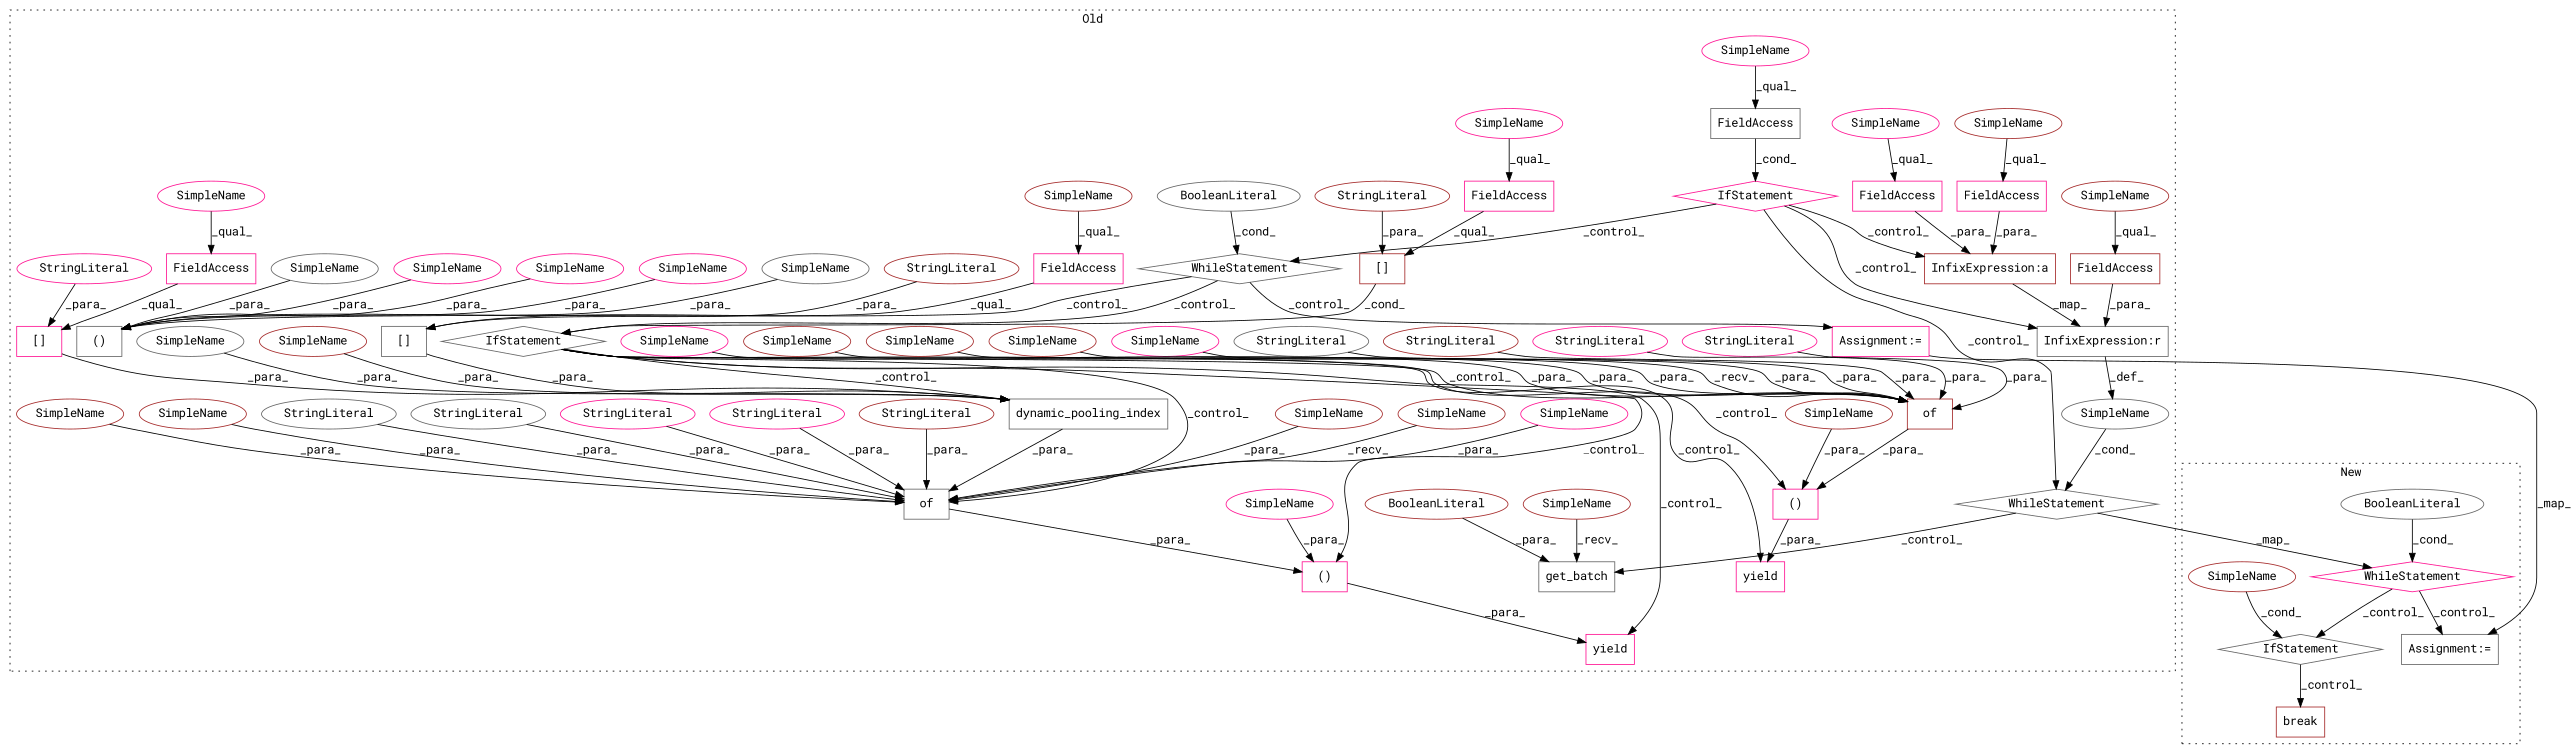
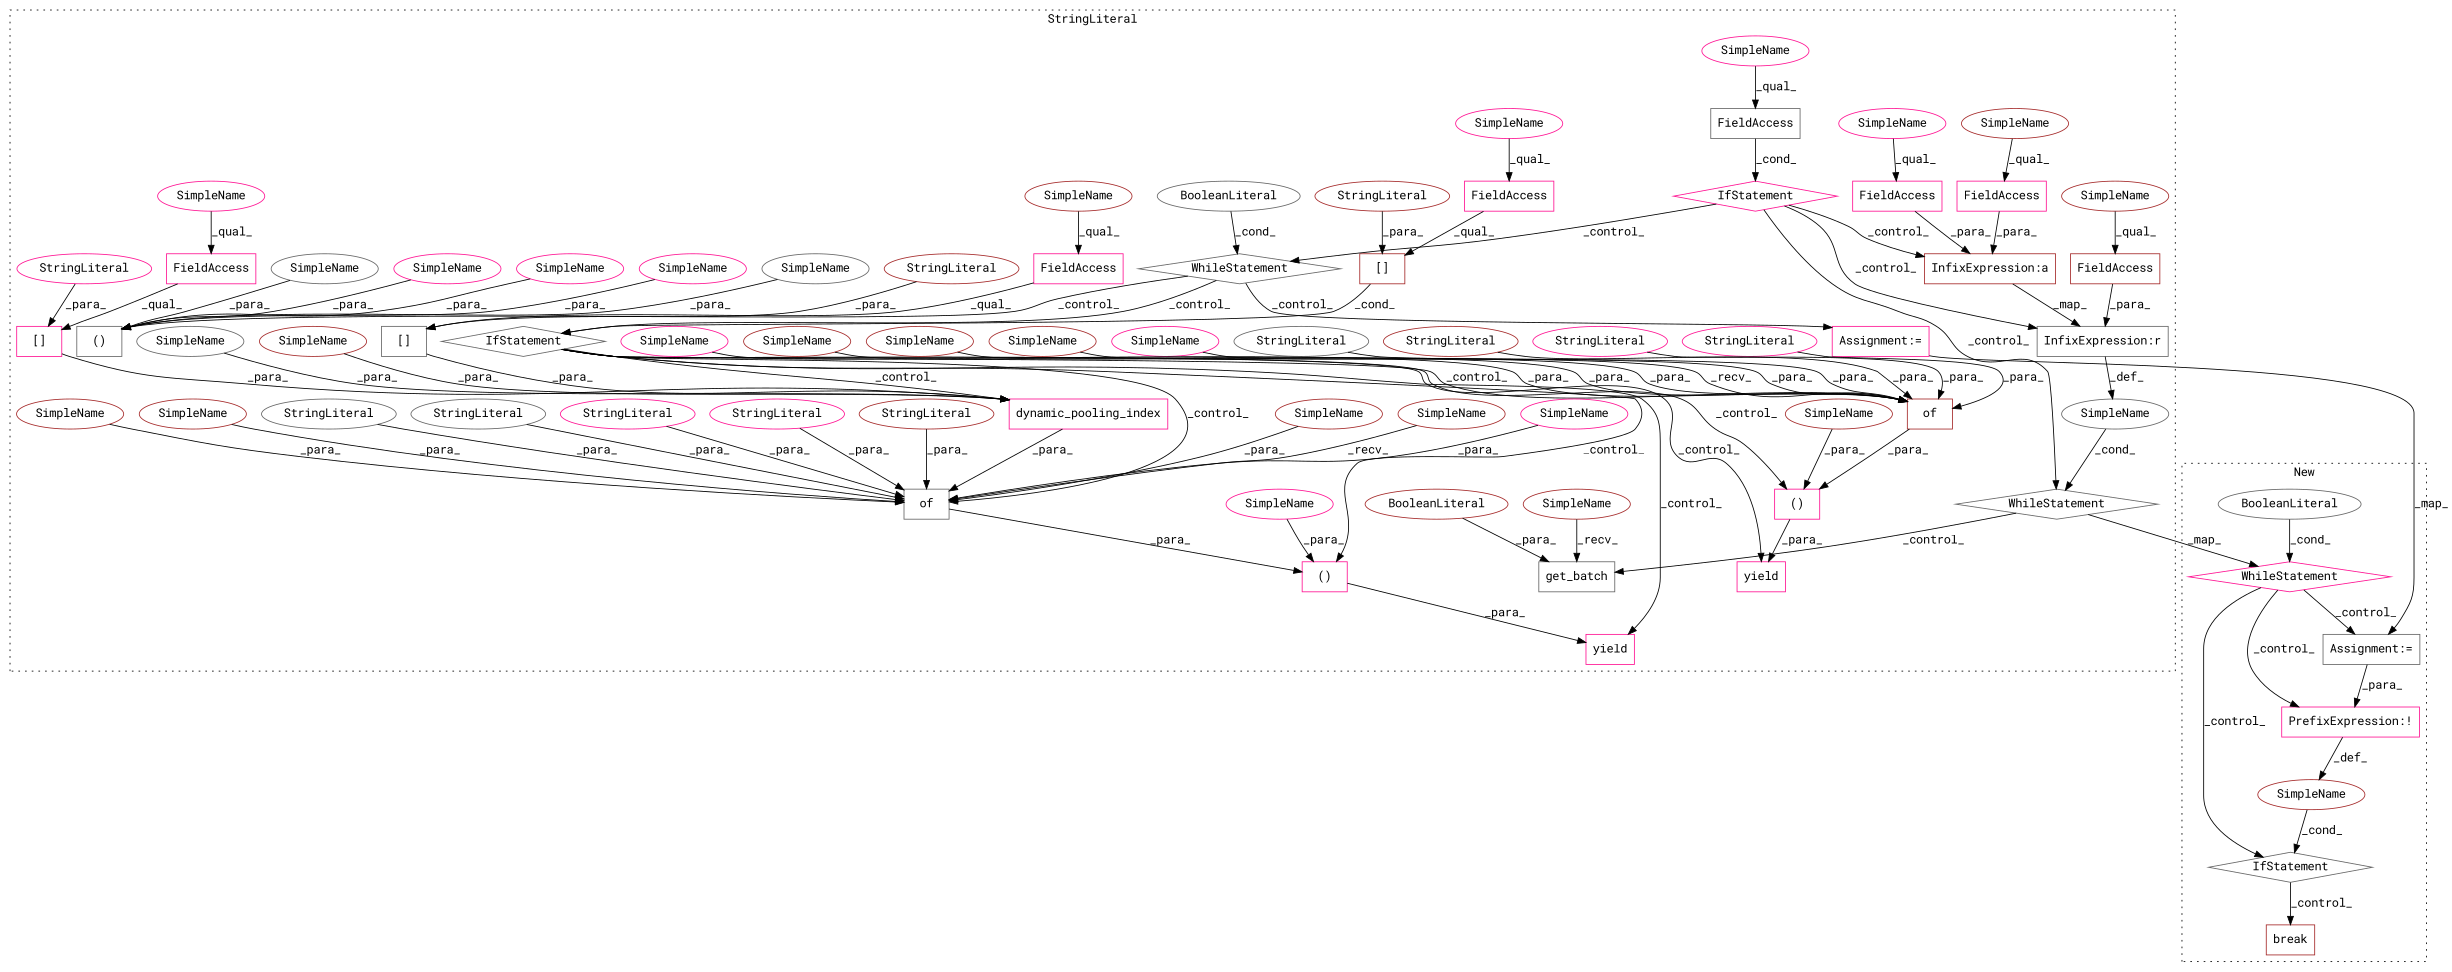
  digraph {
    fontname="Roboto Mono"
    node [a=42 color=deeppink fontname="Roboto Mono" l=4 shape=ellipse]
    edge [fontname="Roboto Mono"]
    n1 [a=112 l=18 label=yield s=4145 shape=box]
    n2 [a=61 color=gray40 l="7,2" label=WhileStatement s="3702,3713" shape=diamond]
    n3 [a=106 l=202 label="()" s=3912 shape=box]
    n4 [a=2 color=brown l="12,1" label="[]" s="3856,3879" shape=box]
    n5 [a=106 l=77 label="()" s=4163 shape=box]
    n6 [a=22 l=11 label=FieldAccess s=3856 shape=box]
    n7 [a=32 color=gray40 l="10,1" label=get_batch s="4460,4475" shape=box]
    n8 [a=27 color=brown l=3 label="InfixExpression:a" s=4300 shape=box]
    n9 [a=106 color=gray40 l=90 label="()" s=3734 shape=box]
    n10 [a=32 color=gray40 l="3,1" label=of s="3916,4099" shape=box]
    n11 [a=27 color=gray40 label="InfixExpression:r" s=4319 shape=box]
    n12 [a=22 color=gray40 l=13 label=FieldAccess s=3679 shape=box]
    n13 [a=22 l=11 label=FieldAccess s=4043 shape=box]
    n14 [a=2 l="12,1" label="[]" s="4043,4069" shape=box]
    n15 [a=22 color=brown l=18 label=FieldAccess s=4323 shape=box]
    n16 [a=22 l=11 label=FieldAccess s=4071 shape=box]
    n17 [a=2 color=gray40 l="12,1" label="[]" s="4071,4097" shape=box]
    n18 [a=22 l=15 label=FieldAccess s=4303 shape=box]
    n19 [a=22 l=10 label=FieldAccess s=4290 shape=box]
    n20 [a=32 color=brown l="3,1" label=of s="4167,4225" shape=box]
    n21 [a=112 l=18 label=yield s=3894 shape=box]
    n22 [a=25 color=gray40 l="4,2" label=IfStatement s="3852,3880" shape=diamond]
    n23 [a=9 color=brown l=5 label=BooleanLiteral s=4470]
    n24 [a=25 l="4,2" label=IfStatement s="3675,3692" shape=diamond]
    n25 [a=9 color=gray40 label=BooleanLiteral s=3709]
-   n26 [a=32 color=gray40 l="22,1" label=dynamic_pooling_index s="4007,4098" shape=box]
+   n26 [a=32 l="22,1" label=dynamic_pooling_index s="4007,4098" shape=box]
    n27 [a=61 color=gray40 l="7,2" label=WhileStatement s="4281,4342" shape=diamond]
    n28 [color=gray40 label=SimpleName l=""]
    n29 [a=45 l=14 label=StringLiteral s=4055]
    n30 [a=45 color=brown l=5 label=StringLiteral s=3949]
    n31 [a=45 color=brown l=11 label=StringLiteral s=3868]
    n32 [a=45 l=9 label=StringLiteral s=3958]
    n33 [a=45 color=brown l=14 label=StringLiteral s=4083]
    n34 [a=45 l=5 label=StringLiteral s=4200]
    n35 [a=45 l=9 label=StringLiteral s=4209]
    n36 [a=45 l=13 label=StringLiteral s=3975]
    n37 [a=45 color=brown l=7 label=StringLiteral s=4170]
    n38 [a=45 color=gray40 l=11 label=StringLiteral s=3930]
    n39 [a=45 color=gray40 l=7 label=StringLiteral s=3919]
    n40 [a=45 color=gray40 l=11 label=StringLiteral s=4181]
    n41 [a=7 l=2 label="Assignment:=" s=3824 shape=box]
    n42 [l=6 label=SimpleName s=3783]
    n43 [l=6 label=SimpleName s=4219]
    n44 [color=brown l=6 label=SimpleName s=3968]
    n45 [color=gray40 l=6 label=SimpleName s=4036]
    n46 [color=brown label=SimpleName s=4323]
    n47 [label=SimpleName s=4303]
    n48 [label=SimpleName s=4043]
    n49 [label=SimpleName s=3856]
    n50 [color=brown label=SimpleName s=4071]
    n51 [label=SimpleName s=3679]
    n52 [color=brown label=SimpleName s=4455]
    n53 [color=brown label=SimpleName s=4290]
    n54 [color=brown l=3 label=SimpleName s=4163]
    n55 [color=brown l=3 label=SimpleName s=3912]
    n56 [color=gray40 l=1 label=SimpleName s=3802]
    n57 [color=brown l=1 label=SimpleName s=4239]
    n58 [l=1 label=SimpleName s=4113]
    n59 [color=gray40 l=6 label=SimpleName s=3749]
    n60 [color=brown l=6 label=SimpleName s=4029]
    n61 [color=brown l=6 label=SimpleName s=4193]
    n62 [color=brown l=6 label=SimpleName s=3942]
    n63 [color=brown l=2 label=SimpleName s=4178]
    n64 [color=brown l=2 label=SimpleName s=3927]
    n65 [l=2 label=SimpleName s=3734]
    n66 [l=2 label=SimpleName s=3955]
    n67 [l=2 label=SimpleName s=3768]
    n68 [l=2 label=SimpleName s=4206]
    n69 [a=10 color=brown l=6 label=break s=4072 shape=box]
    n70 [a=25 color=gray40 l="4,2" label=IfStatement s="4049,4060" shape=diamond]
    n71 [color=brown label=SimpleName l=""]
+   n72 [a=38 l=1 label="PrefixExpression:!" s=4053 shape=box]
    n73 [a=9 color=gray40 label=BooleanLiteral s=4004]
    n74 [a=61 l="7,2" label=WhileStatement s="3997,4008" shape=diamond]
    n75 [a=7 color=gray40 l=1 label="Assignment:=" s=4024 shape=box]
    subgraph cluster_1 {
-     label=Old
+     label=StringLiteral
      style=dotted
      n1
      n2
      n3
      n4
      n5
      n6
      n7
      n8
      n9
      n10
      n11
      n12
      n13
      n14
      n15
      n16
      n17
      n18
      n19
      n20
      n21
      n22
      n23
      n24
      n25
      n26
      n27
      n28
      n29
      n30
      n31
      n32
      n33
      n34
      n35
      n36
      n37
      n38
      n39
      n40
      n41
      n42
      n43
      n44
      n45
      n46
      n47
      n48
      n49
      n50
      n51
      n52
      n53
      n54
      n55
      n56
      n57
      n58
      n59
      n60
      n61
      n62
      n63
      n64
      n65
      n66
      n67
      n68
    }
    subgraph cluster_2 {
      label=New
      style=dotted
      n69
      n70
      n71
+     n72
      n73
      n74
      n75
    }
    n2 -> n9 [label=_control_]
    n2 -> n22 [label=_control_]
    n2 -> n41 [label=_control_]
    n3 -> n21 [label=_para_]
    n4 -> n22 [label=_cond_]
    n5 -> n1 [label=_para_]
    n6 -> n4 [label=_qual_]
    n8 -> n11 [label=_map_]
    n10 -> n3 [label=_para_]
    n11 -> n28 [label=_def_]
    n12 -> n24 [label=_cond_]
    n13 -> n14 [label=_qual_]
    n14 -> n26 [label=_para_]
    n15 -> n11 [label=_para_]
    n16 -> n17 [label=_qual_]
    n17 -> n26 [label=_para_]
    n18 -> n8 [label=_para_]
    n19 -> n8 [label=_para_]
    n20 -> n5 [label=_para_]
    n22 -> n1 [label=_control_]
    n22 -> n3 [label=_control_]
    n22 -> n5 [label=_control_]
    n22 -> n10 [label=_control_]
    n22 -> n20 [label=_control_]
    n22 -> n21 [label=_control_]
    n22 -> n26 [label=_control_]
    n23 -> n7 [label=_para_]
    n24 -> n2 [label=_control_]
    n24 -> n8 [label=_control_]
    n24 -> n11 [label=_control_]
    n24 -> n27 [label=_control_]
    n25 -> n2 [label=_cond_]
    n26 -> n10 [label=_para_]
    n27 -> n7 [label=_control_]
    n27 -> n74 [label=_map_]
    n28 -> n27 [label=_cond_]
    n29 -> n14 [label=_para_]
    n30 -> n10 [label=_para_]
    n31 -> n4 [label=_para_]
    n32 -> n10 [label=_para_]
    n33 -> n17 [label=_para_]
    n34 -> n20 [label=_para_]
    n35 -> n20 [label=_para_]
    n36 -> n10 [label=_para_]
    n37 -> n20 [label=_para_]
    n38 -> n10 [label=_para_]
    n39 -> n10 [label=_para_]
    n40 -> n20 [label=_para_]
    n41 -> n75 [label=_map_]
    n42 -> n9 [label=_para_]
    n43 -> n20 [label=_para_]
    n44 -> n10 [label=_para_]
    n45 -> n26 [label=_para_]
    n46 -> n15 [label=_qual_]
    n47 -> n18 [label=_qual_]
    n48 -> n13 [label=_qual_]
    n49 -> n6 [label=_qual_]
    n50 -> n16 [label=_qual_]
    n51 -> n12 [label=_qual_]
    n52 -> n7 [label=_recv_]
    n53 -> n19 [label=_qual_]
    n54 -> n20 [label=_recv_]
    n55 -> n10 [label=_recv_]
    n56 -> n9 [label=_para_]
    n57 -> n5 [label=_para_]
    n58 -> n3 [label=_para_]
    n59 -> n9 [label=_para_]
    n60 -> n26 [label=_para_]
    n61 -> n20 [label=_para_]
    n62 -> n10 [label=_para_]
    n63 -> n20 [label=_para_]
    n64 -> n10 [label=_para_]
    n65 -> n9 [label=_para_]
    n66 -> n10 [label=_para_]
    n67 -> n9 [label=_para_]
    n68 -> n20 [label=_para_]
    n70 -> n69 [label=_control_]
    n71 -> n70 [label=_cond_]
+   n72 -> n71 [label=_def_]
    n73 -> n74 [label=_cond_]
    n74 -> n70 [label=_control_]
+   n74 -> n72 [label=_control_]
    n74 -> n75 [label=_control_]
+   n75 -> n72 [label=_para_]
  }
